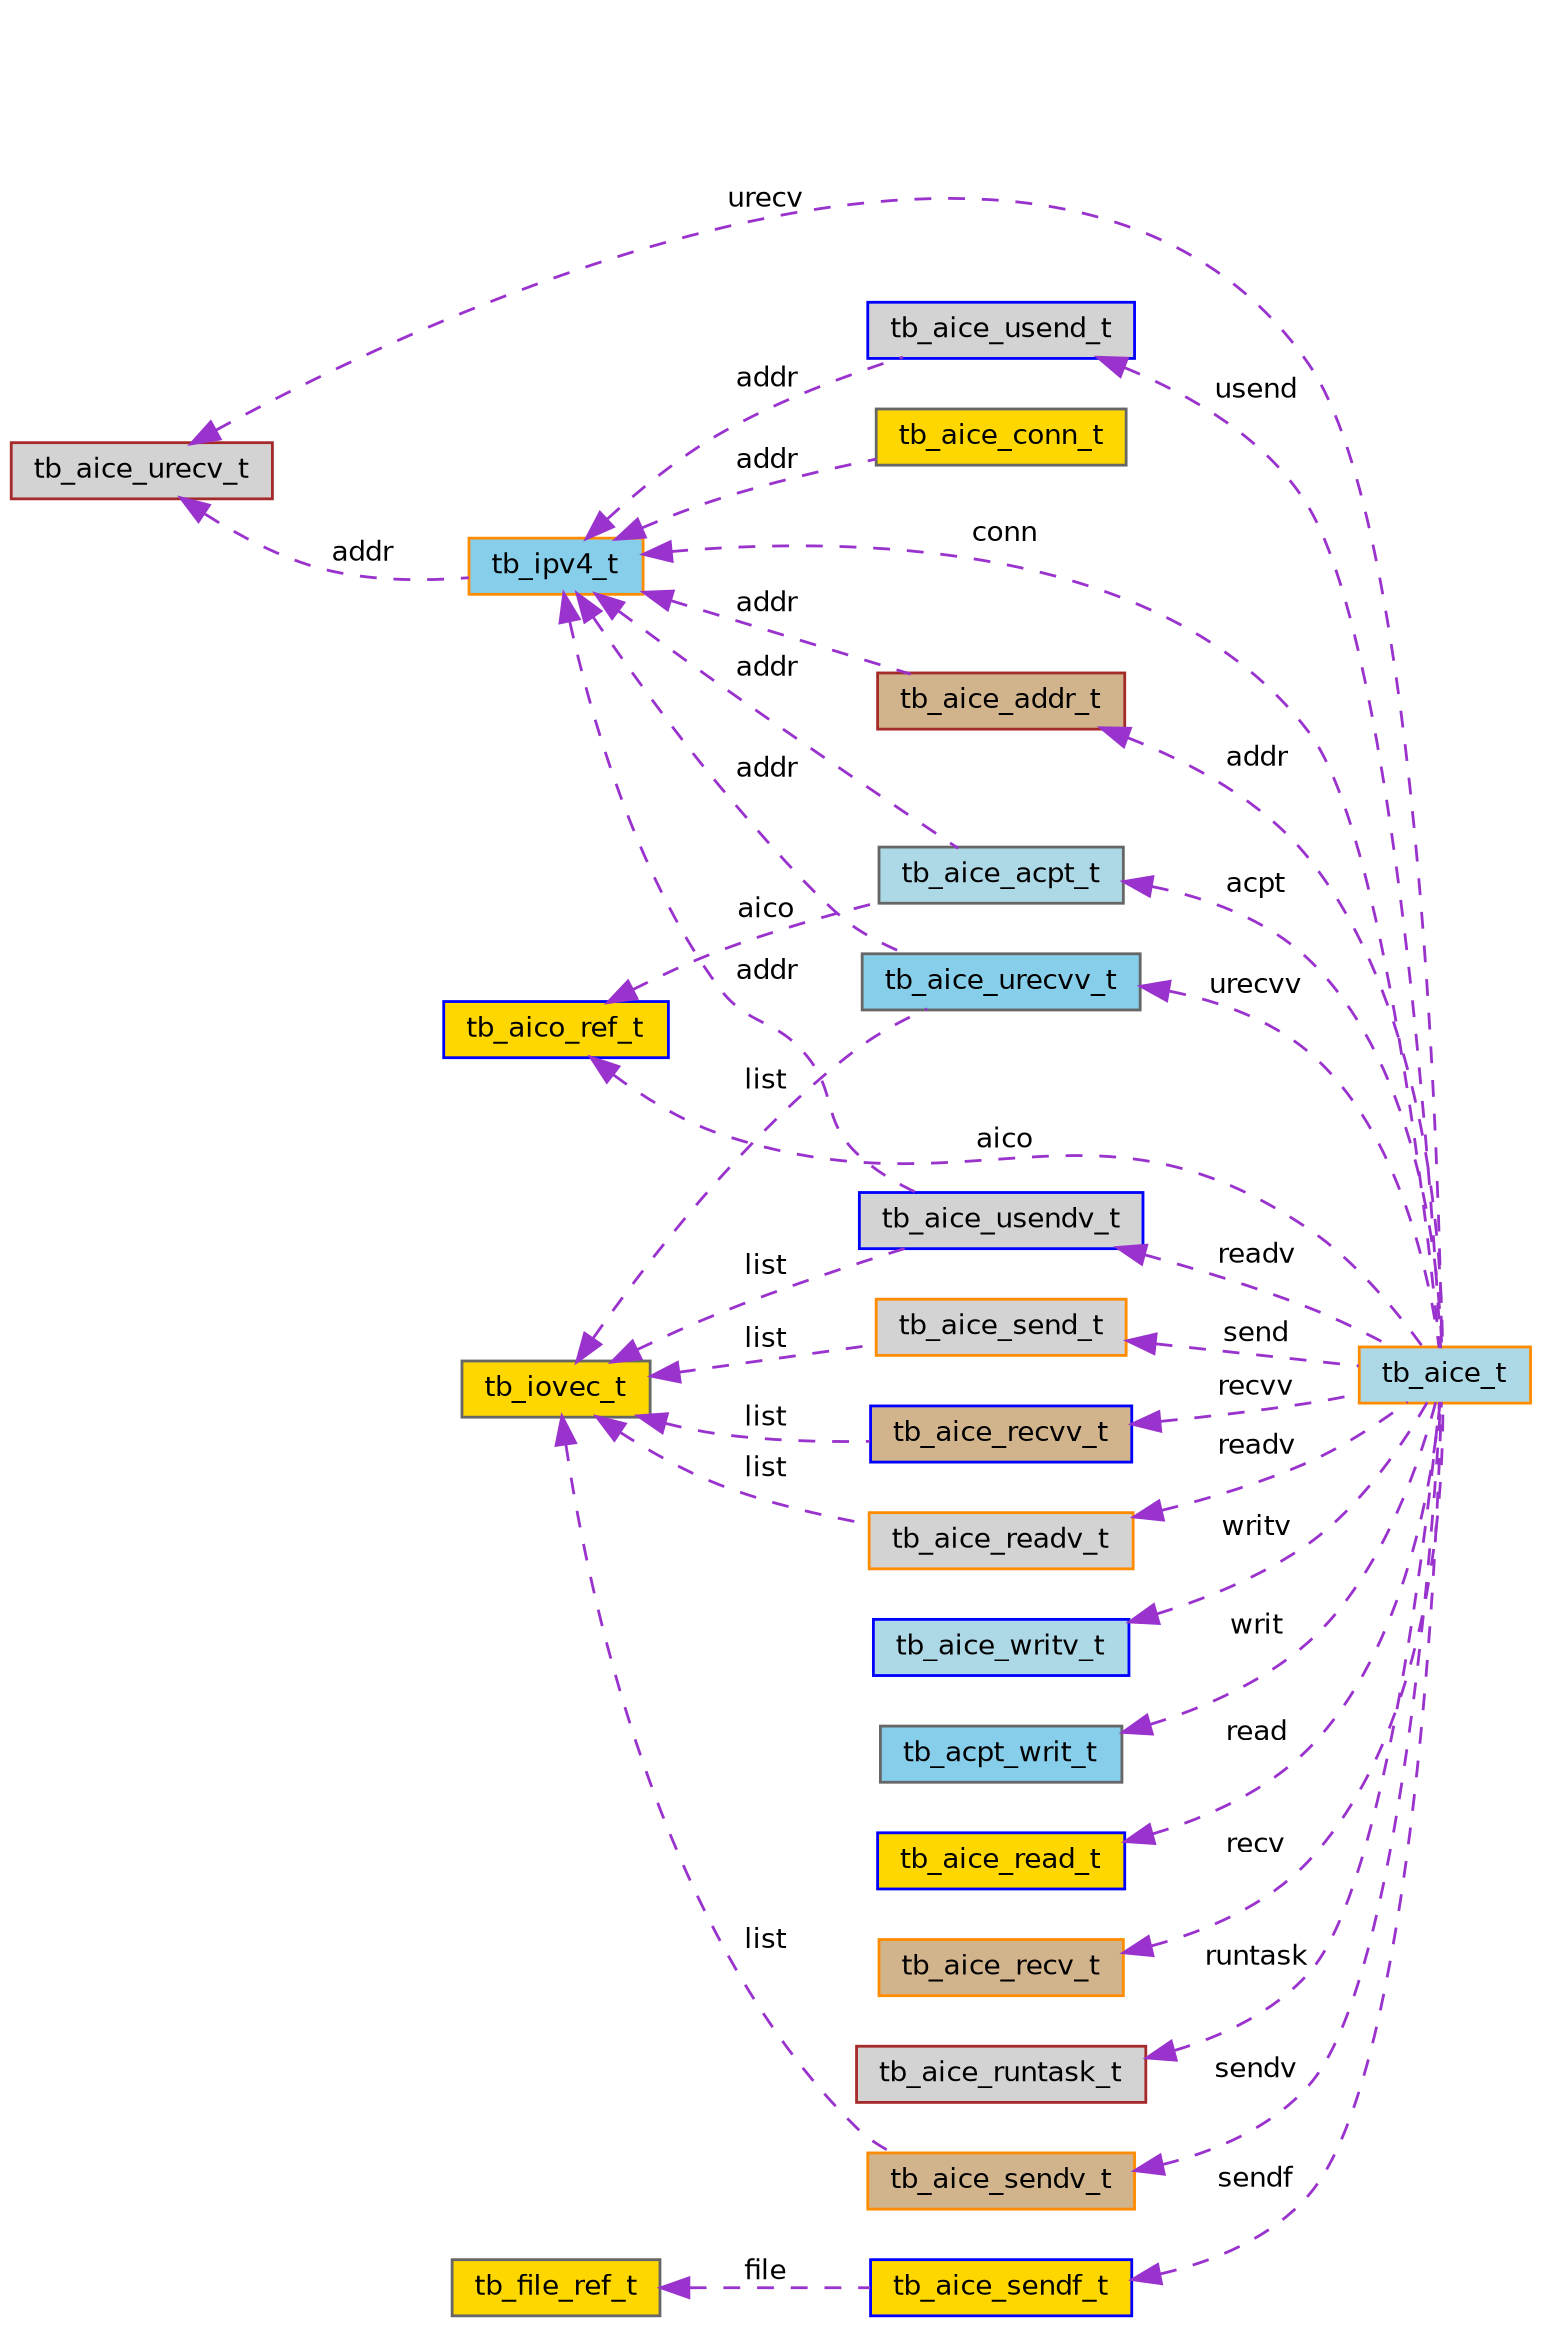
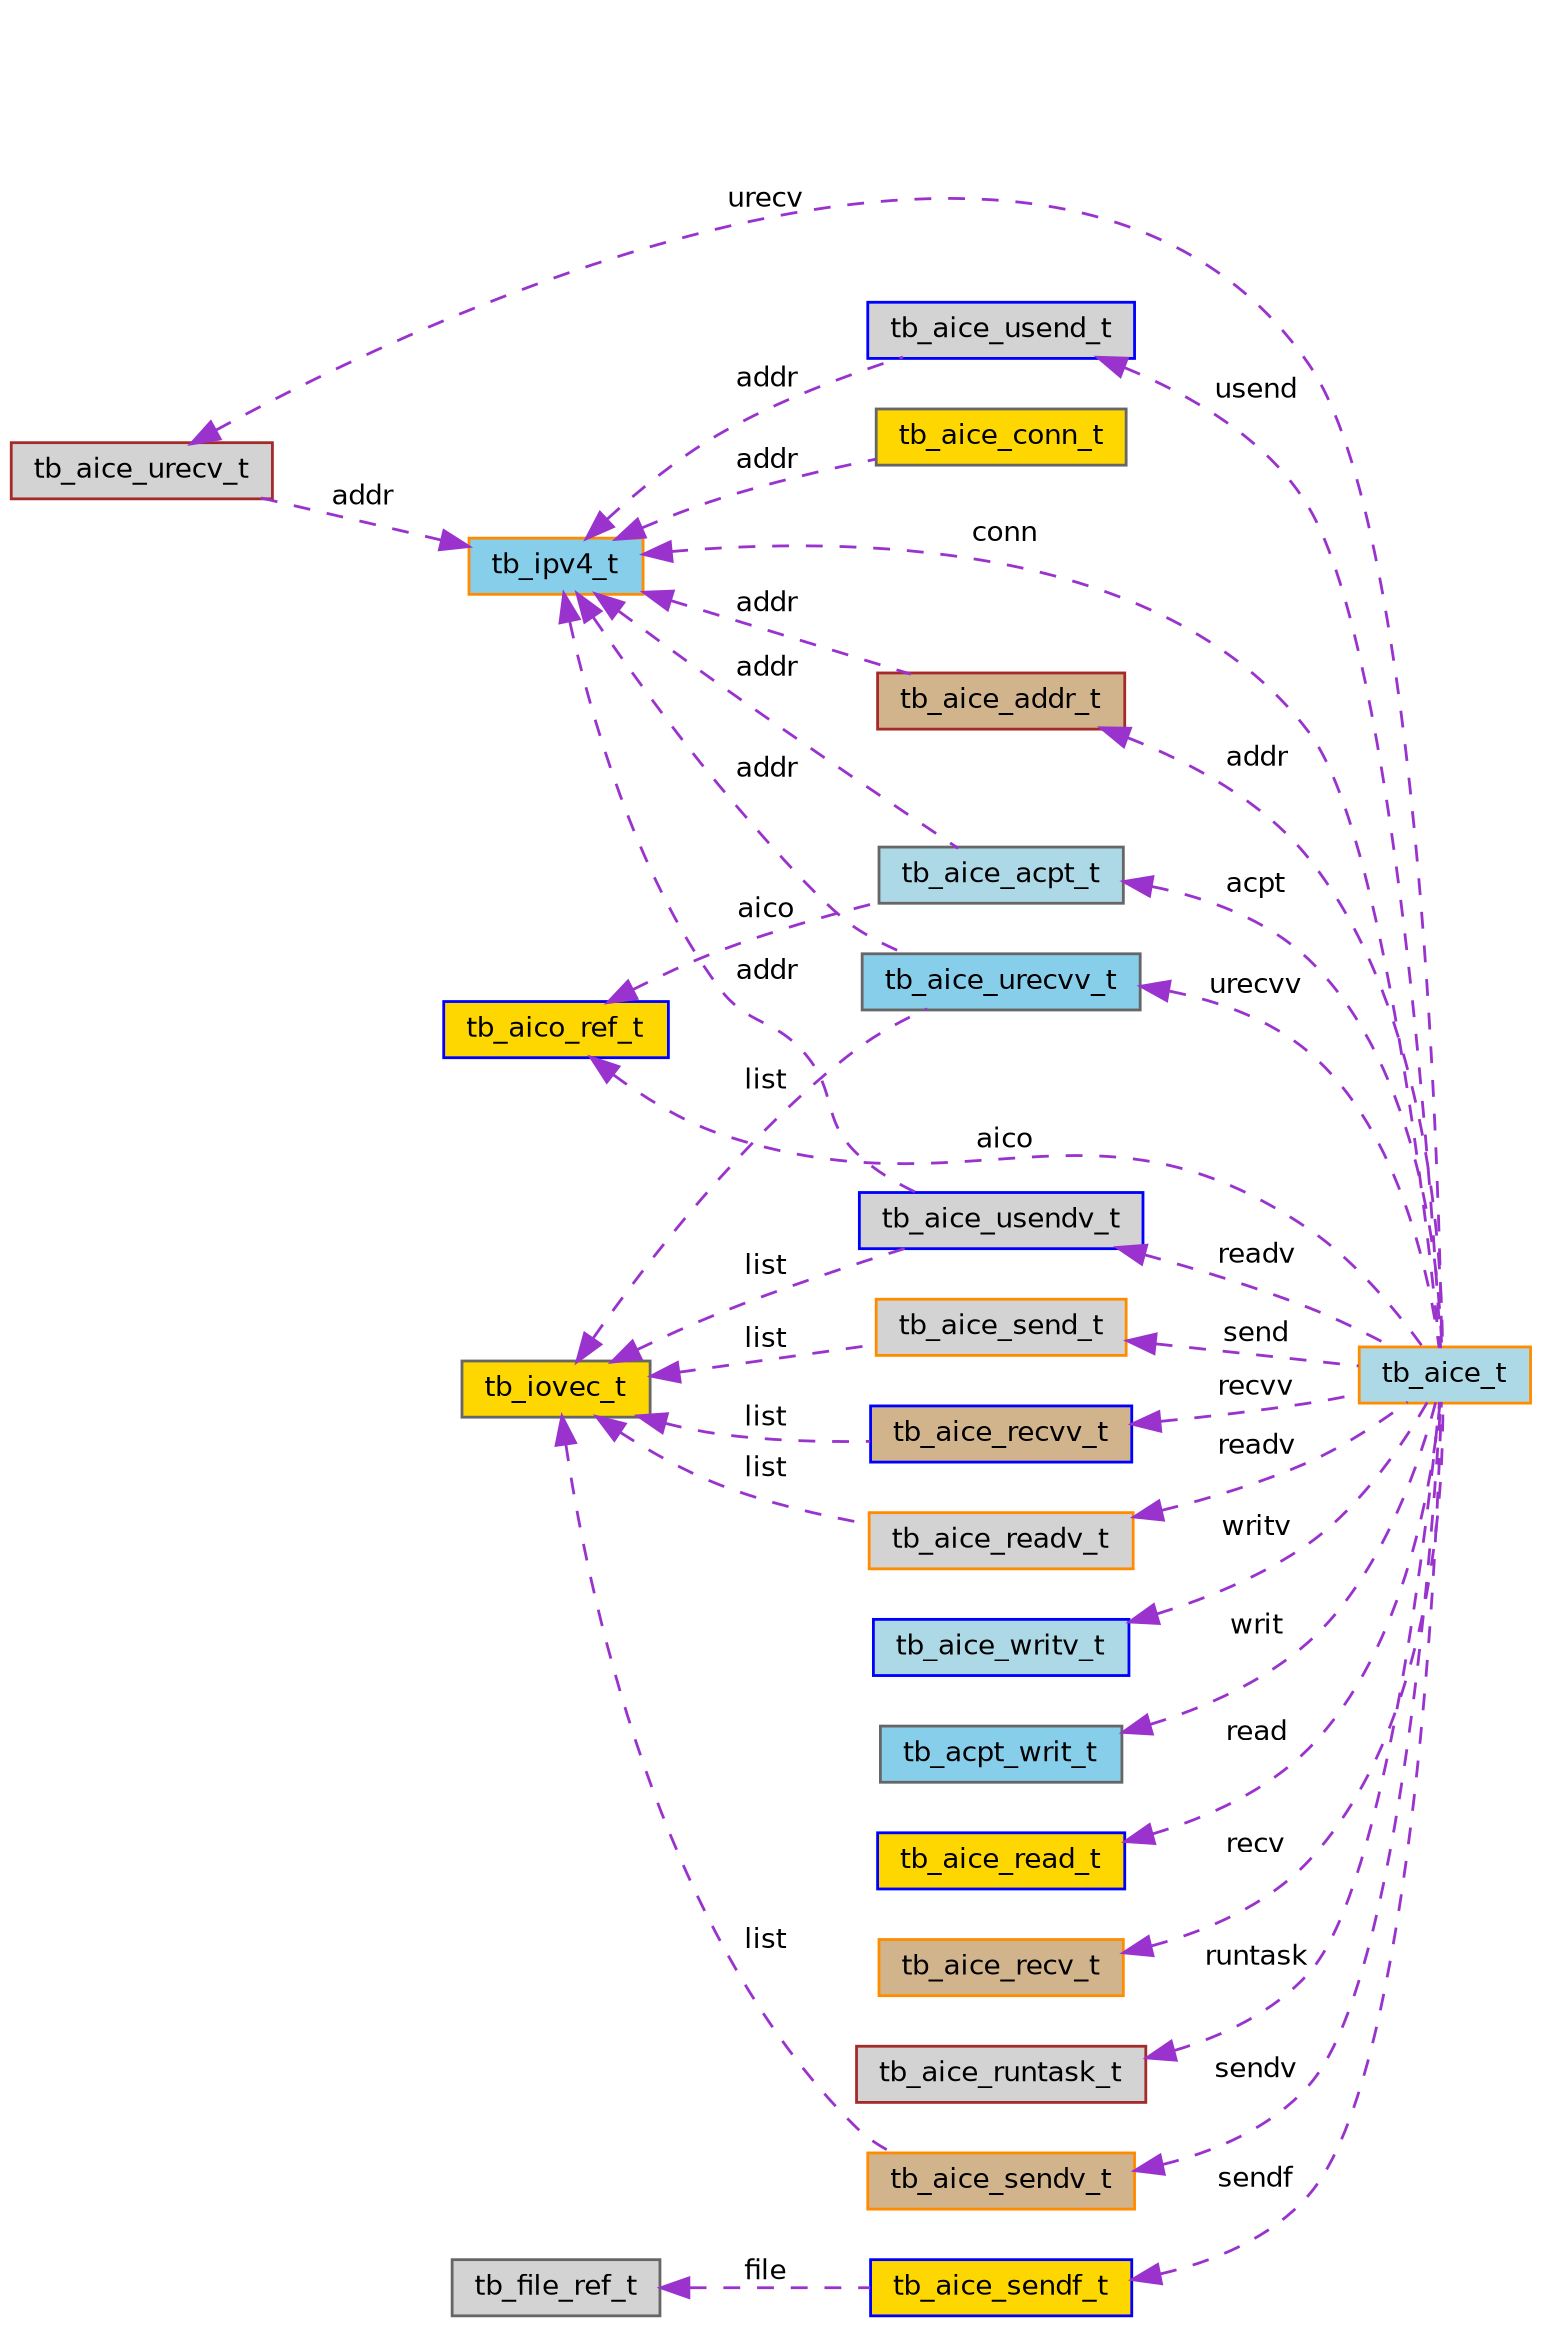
  digraph {
    fontname="DejaVu Sans"
    rankdir=LR
    node [color=blue fillcolor=lightgrey fontname="DejaVu Sans" fontsize=10 shape=record style=filled]
    edge [color=darkorchid3 dir=back fontname="DejaVu Sans" fontsize=10 labelfontname=CourierNew labelfontsize=10 style=dashed]
    n1 [color=darkorange fillcolor=lightblue fontcolor=black height=0.2 label=tb_aice_t width=0.4]
    n2 [color=brown height=0.2 label=tb_aice_urecv_t width=0.4]
    n3 [color=darkorange fillcolor=skyblue height=0.2 label=tb_ipv4_t width=0.4]
    n4 [color=gray40 fillcolor=gold height=0.2 label=tb_aice_conn_t width=0.4]
    n5 [height=0.2 label=tb_aice_usendv_t width=0.4]
    n6 [color=gray40 fillcolor=lightblue height=0.2 label=tb_aice_acpt_t width=0.4]
    n7 [color=brown fillcolor=tan height=0.2 label=tb_aice_addr_t width=0.4]
    n8 [height=0.2 label=tb_aice_usend_t width=0.4]
    n9 [color=gray40 fillcolor=skyblue height=0.2 label=tb_aice_urecvv_t width=0.4]
    n10 [fillcolor=gold height=0.2 label=tb_aico_ref_t width=0.4]
    n11 [color=gray40 fillcolor=gold height=0.2 label=tb_iovec_t width=0.4]
    n12 [fillcolor=tan height=0.2 label=tb_aice_recvv_t width=0.4]
    n13 [color=darkorange height=0.2 label=tb_aice_readv_t width=0.4]
    n14 [color=darkorange fillcolor=tan height=0.2 label=tb_aice_sendv_t width=0.4]
    n15 [color=darkorange height=0.2 label=tb_aice_send_t width=0.4]
    n16 [fillcolor=lightblue height=0.2 label=tb_aice_writv_t width=0.4]
    n17 [color=gray40 fillcolor=skyblue height=0.2 label=tb_acpt_writ_t width=0.4]
    n18 [fillcolor=gold height=0.2 label=tb_aice_read_t width=0.4]
    n19 [color=darkorange fillcolor=tan height=0.2 label=tb_aice_recv_t width=0.4]
    n20 [color=brown height=0.2 label=tb_aice_runtask_t width=0.4]
    n21 [fillcolor=gold height=0.2 label=tb_aice_sendf_t width=0.4]
-   n22 [color=gray40 fillcolor=gold height=0.2 label=tb_file_ref_t width=0.4]
+   n22 [color=gray40 height=0.2 label=tb_file_ref_t width=0.4]
    n2 -> n1 [label=" urecv"]
    n3 -> n1 [label=" conn"]
-   n2 -> n3 [label=" addr"]
+   n3 -> n2 [label=" addr"]
    n3 -> n4 [label=" addr"]
    n3 -> n5 [label=" addr"]
    n3 -> n6 [label=" addr"]
    n3 -> n7 [label=" addr"]
    n3 -> n8 [label=" addr"]
    n3 -> n9 [label=" addr"]
    n5 -> n1 [label=" readv"]
    n6 -> n1 [label=" acpt"]
    n7 -> n1 [label=" addr"]
    n8 -> n1 [label=" usend"]
    n9 -> n1 [label=" urecvv"]
    n10 -> n1 [label=" aico"]
    n10 -> n6 [label=" aico"]
    n11 -> n5 [label=" list"]
    n11 -> n9 [label=" list"]
    n11 -> n12 [label=" list"]
    n11 -> n13 [label=" list"]
    n11 -> n14 [label=" list"]
    n11 -> n15 [label=" list"]
    n12 -> n1 [label=" recvv"]
    n13 -> n1 [label=" readv"]
    n14 -> n1 [label=" sendv"]
    n15 -> n1 [label=" send"]
    n16 -> n1 [label=" writv"]
    n17 -> n1 [label=" writ"]
    n18 -> n1 [label=" read"]
    n19 -> n1 [label=" recv"]
    n20 -> n1 [label=" runtask"]
    n21 -> n1 [label=" sendf"]
    n22 -> n21 [label=" file"]
  }
